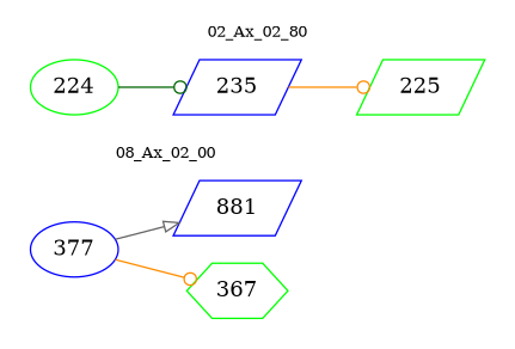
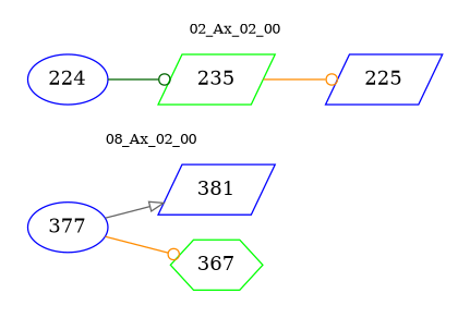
  digraph {
    rankdir=LR
    node [color=blue shape=parallelogram]
    edge [arrowhead=odot color=darkorange]
    n1 [label=377 shape=ellipse]
    n2 [color=green label=367 shape=hexagon]
-   n3 [label=881]
-   n4 [color=green label=224 shape=ellipse]
-   n5 [color=green label=225]
-   n6 [label=235]
+   n3 [label=381]
+   n4 [label=224 shape=ellipse]
+   n5 [label=225]
+   n6 [color=green label=235]
    subgraph cluster_1 {
      color=white
      fontsize=10
      label="08_Ax_02_00"
      n1
      n2
      n3
    }
    subgraph cluster_2 {
      color=white
      fontsize=10
-     label="02_Ax_02_80"
+     label="02_Ax_02_00"
      n4
      n5
      n6
    }
    n1 -> n2
    n1 -> n3 [arrowhead=onormal color=gray40]
    n4 -> n6 [color=darkgreen]
    n6 -> n5
  }
